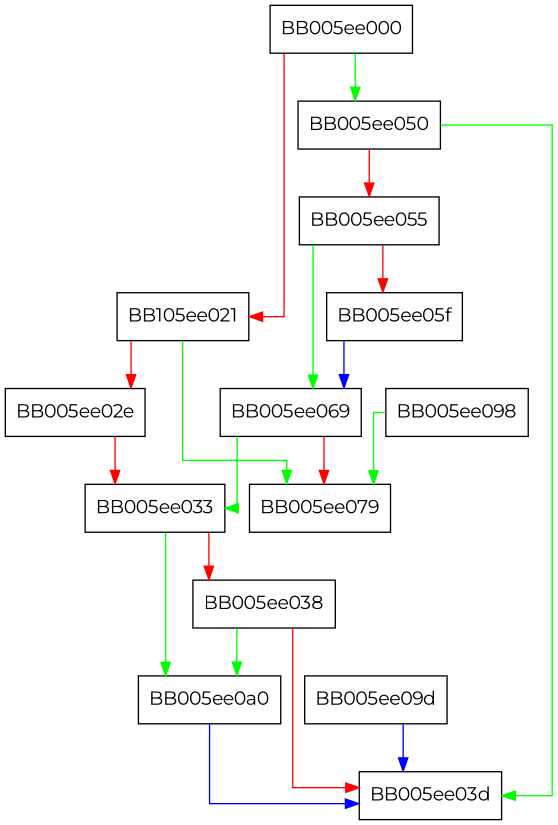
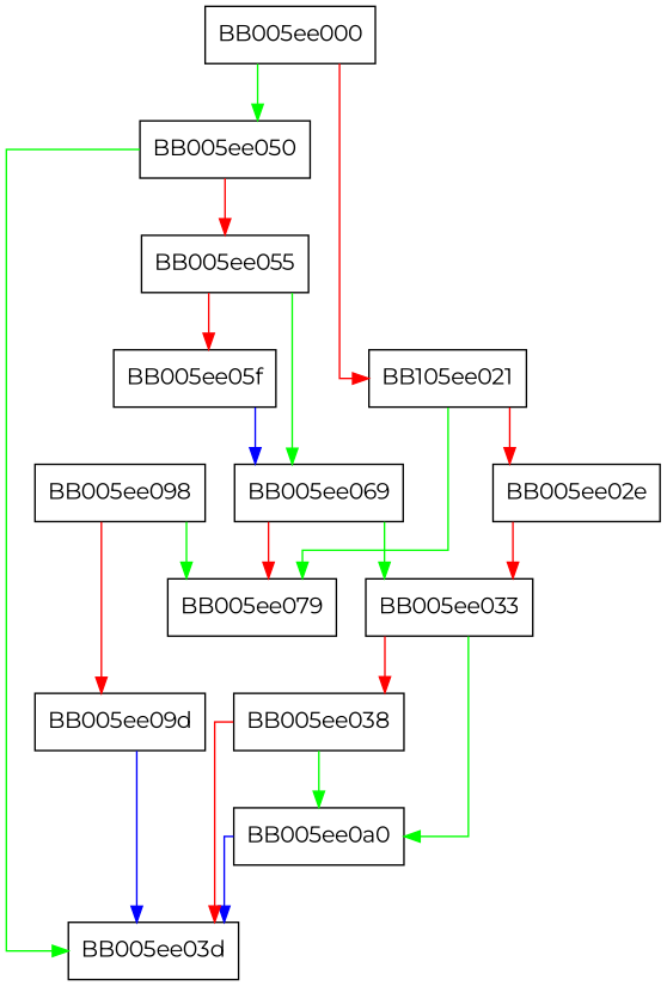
  digraph {
    fontname=Montserrat
    splines=ortho
    node [fontname=Montserrat shape=box]
    edge [color=red fontname=Montserrat]
    BB005ee000
    BB005ee050
    n3 [label=BB105ee021]
    BB005ee03d
    BB005ee055
    BB005ee079
    BB005ee02e
    BB005ee069
    BB005ee05f
    BB005ee033
    BB005ee098
    BB005ee09d
    BB005ee0a0
    BB005ee038
    BB005ee000 -> BB005ee050 [color=green]
    BB005ee000 -> n3
    BB005ee050 -> BB005ee03d [color=green]
    BB005ee050 -> BB005ee055
    n3 -> BB005ee079 [color=green]
    n3 -> BB005ee02e
    BB005ee055 -> BB005ee069 [color=green]
    BB005ee055 -> BB005ee05f
    BB005ee02e -> BB005ee033
    BB005ee069 -> BB005ee079
    BB005ee069 -> BB005ee033 [color=green]
    BB005ee05f -> BB005ee069 [color=blue]
    BB005ee033 -> BB005ee0a0 [color=green]
    BB005ee033 -> BB005ee038
    BB005ee098 -> BB005ee079 [color=green]
+   BB005ee098 -> BB005ee09d
    BB005ee09d -> BB005ee03d [color=blue]
    BB005ee0a0 -> BB005ee03d [color=blue]
    BB005ee038 -> BB005ee03d
    BB005ee038 -> BB005ee0a0 [color=green]
  }
